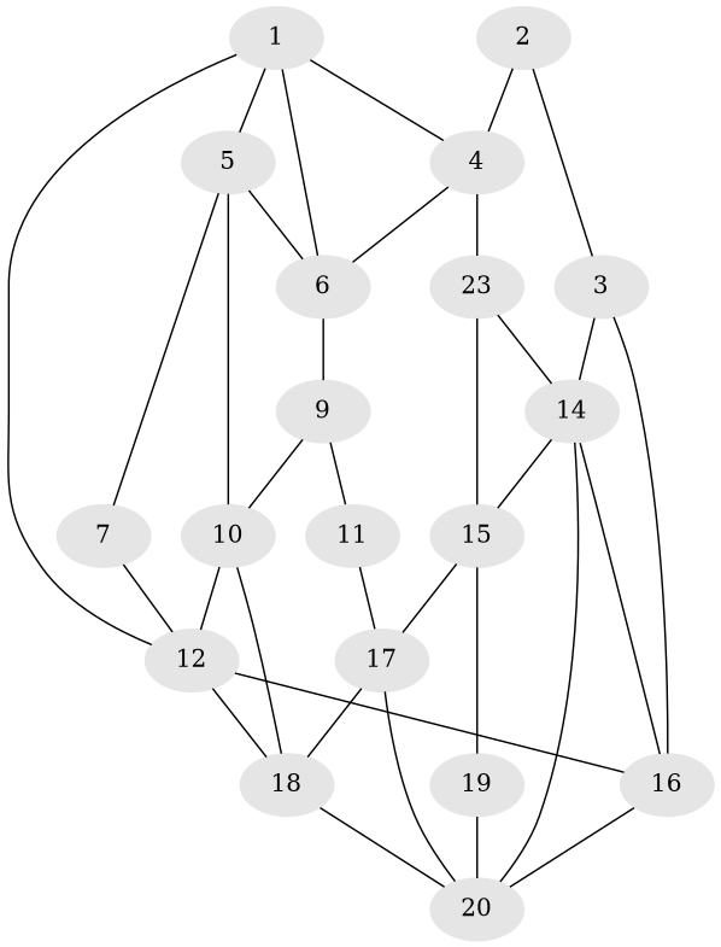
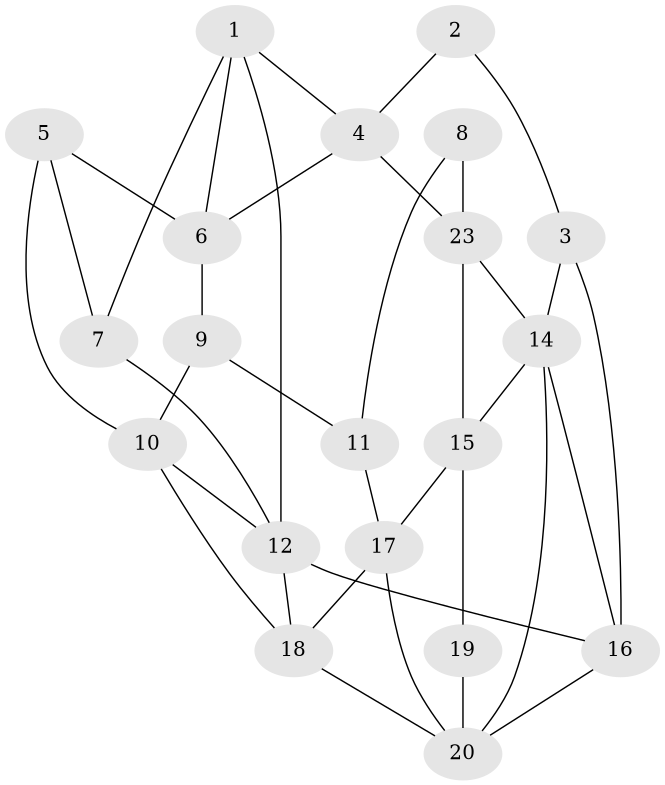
  graph {
    node [color=gray90 style=filled]
    edge [weight=1.0]
    1
    4
    6
    7
    12
    n6 [label=23]
    9
    16
    18
    2
    3
    14
    15
    20
    5
    10
    11
+   8
    17
    19
    1 -- 4
    1 -- 6
-   1 -- 5
+   1 -- 7
    1 -- 12
    4 -- 6
    4 -- n6
    6 -- 9
    7 -- 12 [weight=2.0]
    12 -- 16 [weight=2.0]
    12 -- 18
    n6 -- 14
    n6 -- 15 [weight=2.0]
    9 -- 10 [weight=2.0]
    9 -- 11 [weight=2.0]
    16 -- 20
    18 -- 20
    2 -- 4 [weight=2.0]
    2 -- 3 [weight=2.0]
    3 -- 16
    3 -- 14
    14 -- 16
    14 -- 15
    14 -- 20
    15 -- 17
    15 -- 19
    5 -- 6
    5 -- 7
    5 -- 10
    10 -- 12
    10 -- 18
    11 -- 17
+   8 -- n6 [weight=2.0]
+   8 -- 11
    17 -- 18
    17 -- 20
    19 -- 20 [weight=2.0]
  }
